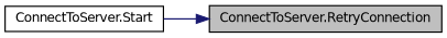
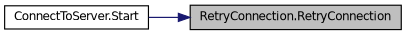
  digraph {
    rankdir=RL
    fontname="DejaVu Sans"
    node [color=black fontname="DejaVu Sans" fontsize=10 shape=record style=filled]
-   n1 [fillcolor=grey75 fontcolor=black height=0.2 label="ConnectToServer.RetryConnection" width=0.4]
+   n1 [fillcolor=grey75 fontcolor=black height=0.2 label="RetryConnection.RetryConnection" width=0.4]
    n2 [fillcolor=white height=0.2 label="ConnectToServer.Start" width=0.4]
    n1 -> n2 [color=midnightblue dir=back fontname="DejaVu Sans" fontsize=10 labelfontname=Helvetica labelfontsize=10 style=solid]
  }
